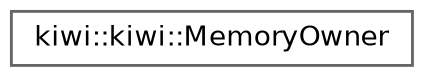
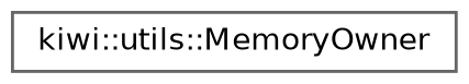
  digraph {
    rankdir=LR
-   n1 [color=grey40 fillcolor=white fontname=Helvetica fontsize=10 height=0.2 label="kiwi::kiwi::MemoryOwner" shape=box style=filled width=0.4]
+   n1 [color=grey40 fillcolor=white fontname=Helvetica fontsize=10 height=0.2 label="kiwi::utils::MemoryOwner" shape=box style=filled width=0.4]
  }
